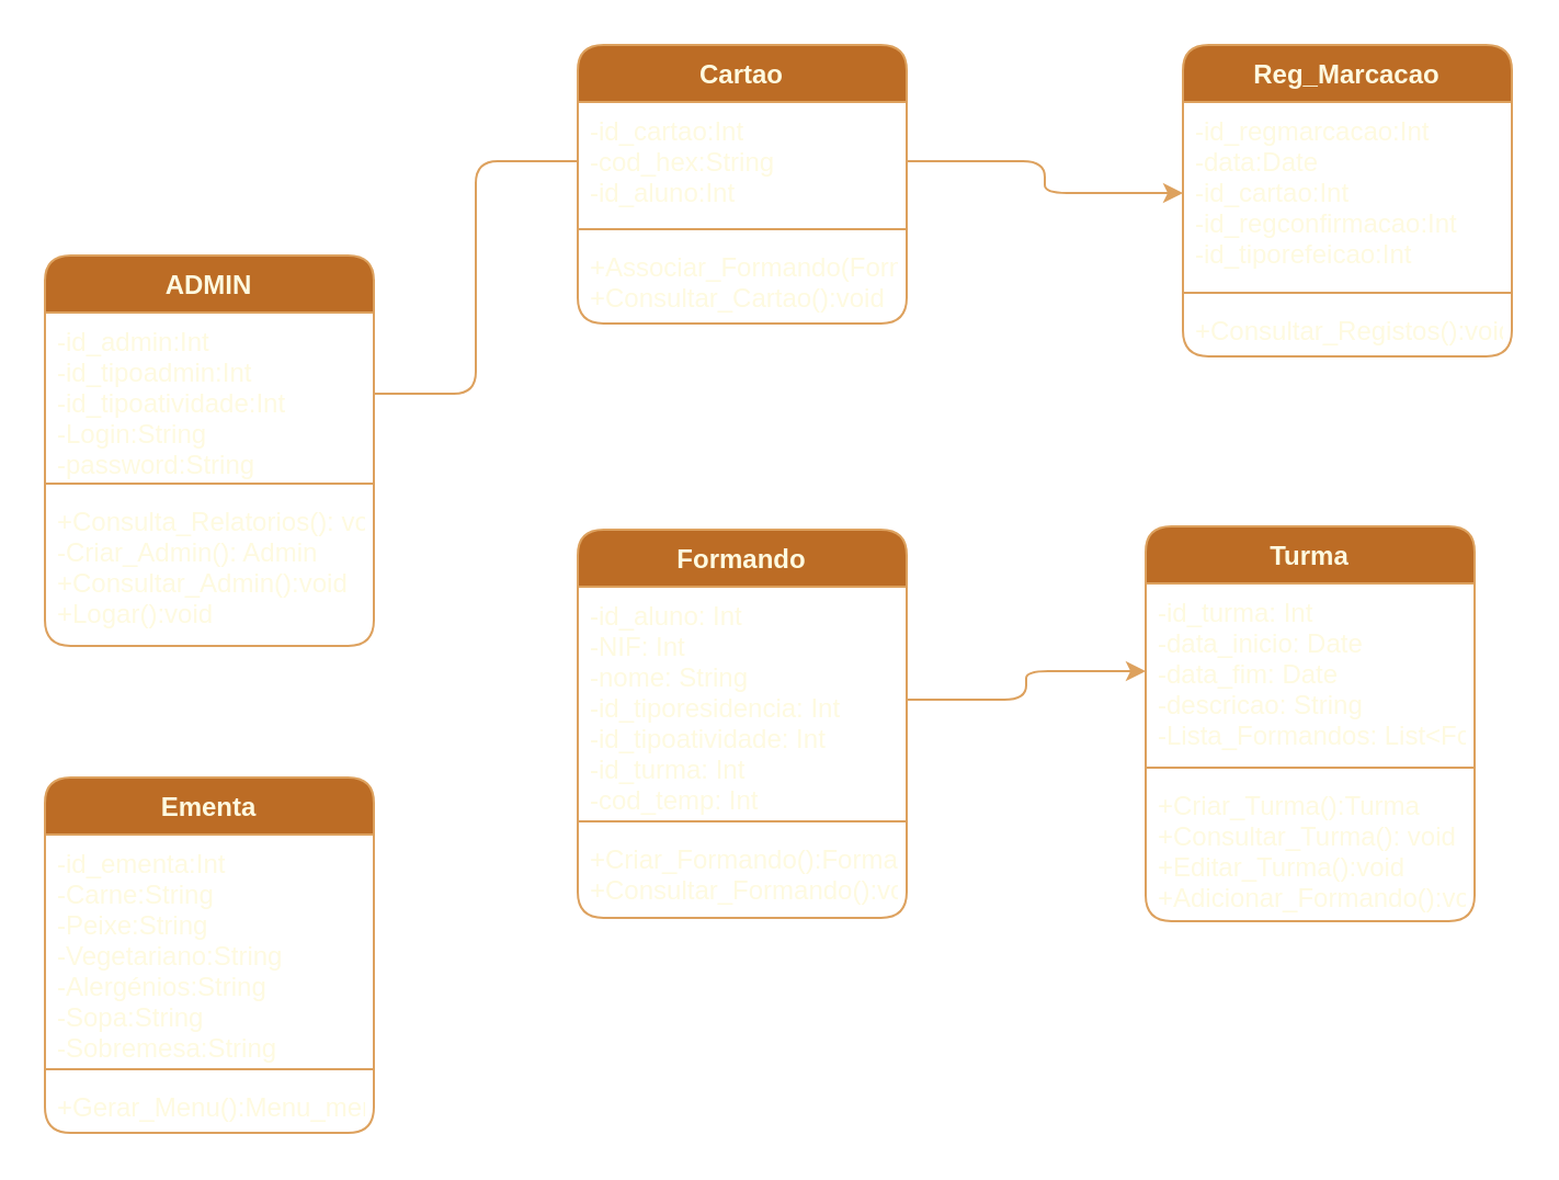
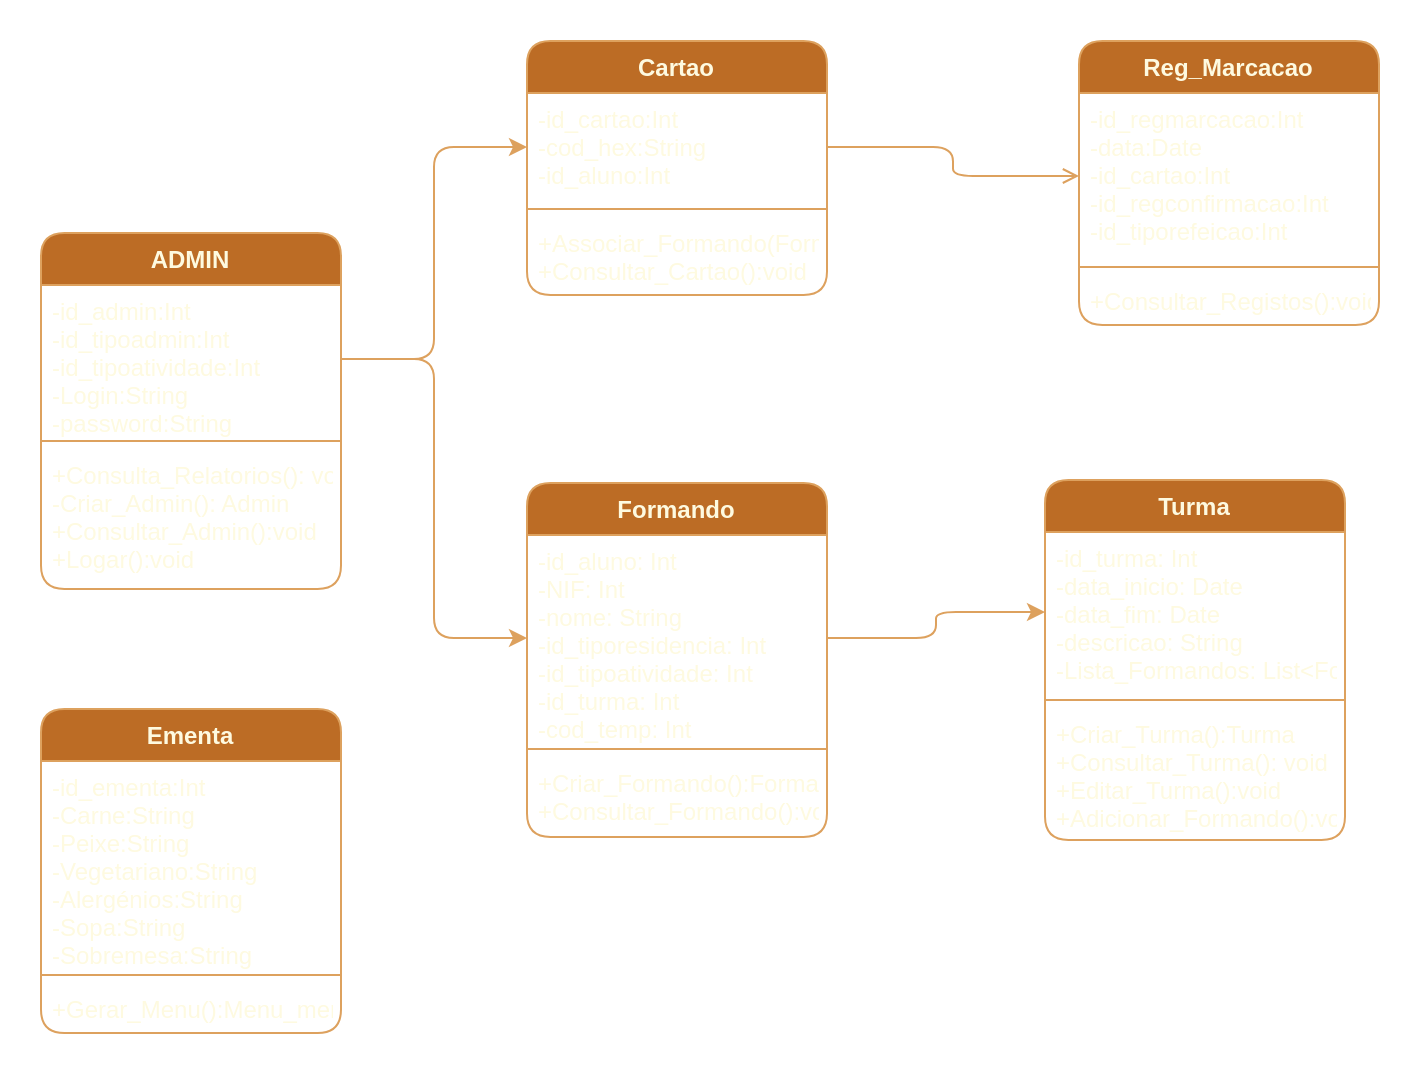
  <mxCell id="0" />
  <mxCell id="1" parent="0" />
  <mxCell id="2" value="Formando" style="swimlane;fontStyle=1;align=center;verticalAlign=top;childLayout=stackLayout;horizontal=1;startSize=26;horizontalStack=0;resizeParent=1;resizeParentMax=0;resizeLast=0;collapsible=1;marginBottom=0;rotation=0;labelBackgroundColor=none;fillColor=#BC6C25;strokeColor=#DDA15E;fontColor=#FEFAE0;rounded=1;" parent="1" vertex="1"><mxGeometry x="263" y="241" width="150" height="177" as="geometry" /></mxCell>
  <mxCell id="3" value="-id_aluno: Int&#10;-NIF: Int&#10;-nome: String&#10;-id_tiporesidencia: Int&#10;-id_tipoatividade: Int&#10;-id_turma: Int&#10;-cod_temp: Int&#10;" style="text;strokeColor=none;fillColor=none;align=left;verticalAlign=top;spacingLeft=4;spacingRight=4;overflow=hidden;rotatable=0;points=[[0,0.5],[1,0.5]];portConstraint=eastwest;labelBackgroundColor=none;fontColor=#FEFAE0;rounded=1;" parent="2" vertex="1"><mxGeometry y="26" width="150" height="103" as="geometry" /></mxCell>
  <mxCell id="4" value="" style="line;strokeWidth=1;fillColor=none;align=left;verticalAlign=middle;spacingTop=-1;spacingLeft=3;spacingRight=3;rotatable=0;labelPosition=right;points=[];portConstraint=eastwest;strokeColor=#DDA15E;labelBackgroundColor=none;fontColor=#FEFAE0;rounded=1;" parent="2" vertex="1"><mxGeometry y="129" width="150" height="8" as="geometry" /></mxCell>
  <mxCell id="5" value="+Criar_Formando():Formando&#10;+Consultar_Formando():void&#10;" style="text;strokeColor=none;fillColor=none;align=left;verticalAlign=top;spacingLeft=4;spacingRight=4;overflow=hidden;rotatable=0;points=[[0,0.5],[1,0.5]];portConstraint=eastwest;labelBackgroundColor=none;fontColor=#FEFAE0;rounded=1;" parent="2" vertex="1"><mxGeometry y="137" width="150" height="40" as="geometry" /></mxCell>
  <mxCell id="6" value="ADMIN" style="swimlane;fontStyle=1;align=center;verticalAlign=top;childLayout=stackLayout;horizontal=1;startSize=26;horizontalStack=0;resizeParent=1;resizeParentMax=0;resizeLast=0;collapsible=1;marginBottom=0;rotation=0;fillColor=#BC6C25;fontColor=#FEFAE0;strokeColor=#DDA15E;labelBackgroundColor=none;rounded=1;" parent="1" vertex="1"><mxGeometry x="20" y="116" width="150" height="178" as="geometry" /></mxCell>
  <mxCell id="7" value="-id_admin:Int&#10;-id_tipoadmin:Int&#10;-id_tipoatividade:Int&#10;-Login:String&#10;-password:String" style="text;strokeColor=none;fillColor=none;align=left;verticalAlign=top;spacingLeft=4;spacingRight=4;overflow=hidden;rotatable=0;points=[[0,0.5],[1,0.5]];portConstraint=eastwest;labelBackgroundColor=none;fontColor=#FEFAE0;rounded=1;" parent="6" vertex="1"><mxGeometry y="26" width="150" height="74" as="geometry" /></mxCell>
  <mxCell id="8" value="" style="line;strokeWidth=1;fillColor=none;align=left;verticalAlign=middle;spacingTop=-1;spacingLeft=3;spacingRight=3;rotatable=0;labelPosition=right;points=[];portConstraint=eastwest;strokeColor=#DDA15E;labelBackgroundColor=none;fontColor=#FEFAE0;rounded=1;" parent="6" vertex="1"><mxGeometry y="100" width="150" height="8" as="geometry" /></mxCell>
  <mxCell id="9" value="+Consulta_Relatorios(): void&#10;-Criar_Admin(): Admin&#10;+Consultar_Admin():void&#10;+Logar():void" style="text;strokeColor=none;fillColor=none;align=left;verticalAlign=top;spacingLeft=4;spacingRight=4;overflow=hidden;rotatable=0;points=[[0,0.5],[1,0.5]];portConstraint=eastwest;labelBackgroundColor=none;fontColor=#FEFAE0;rounded=1;" parent="6" vertex="1"><mxGeometry y="108" width="150" height="70" as="geometry" /></mxCell>
  <mxCell id="10" value="Ementa" style="swimlane;fontStyle=1;align=center;verticalAlign=top;childLayout=stackLayout;horizontal=1;startSize=26;horizontalStack=0;resizeParent=1;resizeParentMax=0;resizeLast=0;collapsible=1;marginBottom=0;rotation=0;glass=0;rounded=1;shadow=0;labelBackgroundColor=none;fillColor=#BC6C25;strokeColor=#DDA15E;fontColor=#FEFAE0;" parent="1" vertex="1"><mxGeometry x="20" y="354" width="150" height="162" as="geometry" /></mxCell>
  <mxCell id="11" value="-id_ementa:Int&#10;-Carne:String&#10;-Peixe:String&#10;-Vegetariano:String&#10;-Alergénios:String&#10;-Sopa:String&#10;-Sobremesa:String" style="text;strokeColor=none;fillColor=none;align=left;verticalAlign=top;spacingLeft=4;spacingRight=4;overflow=hidden;rotatable=0;points=[[0,0.5],[1,0.5]];portConstraint=eastwest;labelBackgroundColor=none;fontColor=#FEFAE0;rounded=1;" parent="10" vertex="1"><mxGeometry y="26" width="150" height="103" as="geometry" /></mxCell>
  <mxCell id="12" value="" style="line;strokeWidth=1;fillColor=none;align=left;verticalAlign=middle;spacingTop=-1;spacingLeft=3;spacingRight=3;rotatable=0;labelPosition=right;points=[];portConstraint=eastwest;strokeColor=#DDA15E;labelBackgroundColor=none;fontColor=#FEFAE0;rounded=1;" parent="10" vertex="1"><mxGeometry y="129" width="150" height="8" as="geometry" /></mxCell>
  <mxCell id="13" value="+Gerar_Menu():Menu_mensal" style="text;strokeColor=none;fillColor=none;align=left;verticalAlign=top;spacingLeft=4;spacingRight=4;overflow=hidden;rotatable=0;points=[[0,0.5],[1,0.5]];portConstraint=eastwest;labelBackgroundColor=none;fontColor=#FEFAE0;rounded=1;" parent="10" vertex="1"><mxGeometry y="137" width="150" height="25" as="geometry" /></mxCell>
  <mxCell id="14" value="Turma" style="swimlane;fontStyle=1;align=center;verticalAlign=top;childLayout=stackLayout;horizontal=1;startSize=26;horizontalStack=0;resizeParent=1;resizeParentMax=0;resizeLast=0;collapsible=1;marginBottom=0;rotation=0;labelBackgroundColor=none;fillColor=#BC6C25;strokeColor=#DDA15E;fontColor=#FEFAE0;rounded=1;" parent="1" vertex="1"><mxGeometry x="522" y="239.5" width="150" height="180" as="geometry" /></mxCell>
  <mxCell id="15" value="-id_turma: Int&#10;-data_inicio: Date&#10;-data_fim: Date&#10;-descricao: String&#10;-Lista_Formandos: List&lt;Formando&gt;" style="text;strokeColor=none;fillColor=none;align=left;verticalAlign=top;spacingLeft=4;spacingRight=4;overflow=hidden;rotatable=0;points=[[0,0.5],[1,0.5]];portConstraint=eastwest;labelBackgroundColor=none;fontColor=#FEFAE0;rounded=1;" parent="14" vertex="1"><mxGeometry y="26" width="150" height="80" as="geometry" /></mxCell>
  <mxCell id="16" value="" style="line;strokeWidth=1;fillColor=none;align=left;verticalAlign=middle;spacingTop=-1;spacingLeft=3;spacingRight=3;rotatable=0;labelPosition=right;points=[];portConstraint=eastwest;strokeColor=#DDA15E;labelBackgroundColor=none;fontColor=#FEFAE0;rounded=1;" parent="14" vertex="1"><mxGeometry y="106" width="150" height="8" as="geometry" /></mxCell>
  <mxCell id="17" value="+Criar_Turma():Turma&#10;+Consultar_Turma(): void&#10;+Editar_Turma():void&#10;+Adicionar_Formando():void" style="text;strokeColor=none;fillColor=none;align=left;verticalAlign=top;spacingLeft=4;spacingRight=4;overflow=hidden;rotatable=0;points=[[0,0.5],[1,0.5]];portConstraint=eastwest;labelBackgroundColor=none;fontColor=#FEFAE0;rounded=1;" parent="14" vertex="1"><mxGeometry y="114" width="150" height="66" as="geometry" /></mxCell>
  <mxCell id="18" value="Cartao" style="swimlane;fontStyle=1;align=center;verticalAlign=top;childLayout=stackLayout;horizontal=1;startSize=26;horizontalStack=0;resizeParent=1;resizeParentMax=0;resizeLast=0;collapsible=1;marginBottom=0;rotation=0;labelBackgroundColor=none;fillColor=#BC6C25;strokeColor=#DDA15E;fontColor=#FEFAE0;rounded=1;" parent="1" vertex="1"><mxGeometry x="263" y="20" width="150" height="127" as="geometry" /></mxCell>
  <mxCell id="19" value="-id_cartao:Int&#10;-cod_hex:String&#10;-id_aluno:Int" style="text;strokeColor=none;fillColor=none;align=left;verticalAlign=top;spacingLeft=4;spacingRight=4;overflow=hidden;rotatable=0;points=[[0,0.5],[1,0.5]];portConstraint=eastwest;labelBackgroundColor=none;fontColor=#FEFAE0;rounded=1;" parent="18" vertex="1"><mxGeometry y="26" width="150" height="54" as="geometry" /></mxCell>
  <mxCell id="20" value="" style="line;strokeWidth=1;fillColor=none;align=left;verticalAlign=middle;spacingTop=-1;spacingLeft=3;spacingRight=3;rotatable=0;labelPosition=right;points=[];portConstraint=eastwest;strokeColor=#DDA15E;labelBackgroundColor=none;fontColor=#FEFAE0;rounded=1;" parent="18" vertex="1"><mxGeometry y="80" width="150" height="8" as="geometry" /></mxCell>
  <mxCell id="21" value="+Associar_Formando(Formando):void&#10;+Consultar_Cartao():void" style="text;strokeColor=none;fillColor=none;align=left;verticalAlign=top;spacingLeft=4;spacingRight=4;overflow=hidden;rotatable=0;points=[[0,0.5],[1,0.5]];portConstraint=eastwest;labelBackgroundColor=none;fontColor=#FEFAE0;rounded=1;" parent="18" vertex="1"><mxGeometry y="88" width="150" height="39" as="geometry" /></mxCell>
  <mxCell id="22" value="Reg_Marcacao" style="swimlane;fontStyle=1;align=center;verticalAlign=top;childLayout=stackLayout;horizontal=1;startSize=26;horizontalStack=0;resizeParent=1;resizeParentMax=0;resizeLast=0;collapsible=1;marginBottom=0;rotation=0;labelBackgroundColor=none;fillColor=#BC6C25;strokeColor=#DDA15E;fontColor=#FEFAE0;rounded=1;" parent="1" vertex="1"><mxGeometry x="539" y="20" width="150" height="142" as="geometry" /></mxCell>
  <mxCell id="23" value="-id_regmarcacao:Int&#10;-data:Date&#10;-id_cartao:Int&#10;-id_regconfirmacao:Int&#10;-id_tiporefeicao:Int" style="text;strokeColor=none;fillColor=none;align=left;verticalAlign=top;spacingLeft=4;spacingRight=4;overflow=hidden;rotatable=0;points=[[0,0.5],[1,0.5]];portConstraint=eastwest;labelBackgroundColor=none;fontColor=#FEFAE0;rounded=1;" parent="22" vertex="1"><mxGeometry y="26" width="150" height="83" as="geometry" /></mxCell>
  <mxCell id="24" value="" style="line;strokeWidth=1;fillColor=none;align=left;verticalAlign=middle;spacingTop=-1;spacingLeft=3;spacingRight=3;rotatable=0;labelPosition=right;points=[];portConstraint=eastwest;strokeColor=#DDA15E;labelBackgroundColor=none;fontColor=#FEFAE0;rounded=1;" parent="22" vertex="1"><mxGeometry y="109" width="150" height="8" as="geometry" /></mxCell>
  <mxCell id="25" value="+Consultar_Registos():void" style="text;strokeColor=none;fillColor=none;align=left;verticalAlign=top;spacingLeft=4;spacingRight=4;overflow=hidden;rotatable=0;points=[[0,0.5],[1,0.5]];portConstraint=eastwest;labelBackgroundColor=none;fontColor=#FEFAE0;rounded=1;" parent="22" vertex="1"><mxGeometry y="117" width="150" height="25" as="geometry" /></mxCell>
- <mxCell id="27" style="edgeStyle=orthogonalEdgeStyle;rounded=1;orthogonalLoop=1;jettySize=auto;html=1;fontFamily=Helvetica;fontSize=12;fontColor=default;startSize=26;labelBackgroundColor=none;strokeColor=#DDA15E;endArrow=none;" edge="1" parent="1" source="7" target="19"><mxGeometry relative="1" as="geometry" /></mxCell>
+ <mxCell id="26" style="edgeStyle=orthogonalEdgeStyle;rounded=1;orthogonalLoop=1;jettySize=auto;html=1;fontFamily=Helvetica;fontSize=12;fontColor=default;startSize=26;labelBackgroundColor=none;strokeColor=#DDA15E;" edge="1" parent="1" source="7" target="3"><mxGeometry relative="1" as="geometry" /></mxCell>
+ <mxCell id="27" style="edgeStyle=orthogonalEdgeStyle;rounded=1;orthogonalLoop=1;jettySize=auto;html=1;fontFamily=Helvetica;fontSize=12;fontColor=default;startSize=26;labelBackgroundColor=none;strokeColor=#DDA15E;" edge="1" parent="1" source="7" target="19"><mxGeometry relative="1" as="geometry" /></mxCell>
  <mxCell id="28" value="" style="edgeStyle=orthogonalEdgeStyle;rounded=1;orthogonalLoop=1;jettySize=auto;html=1;fontFamily=Helvetica;fontSize=12;fontColor=default;startSize=26;labelBackgroundColor=none;strokeColor=#DDA15E;" edge="1" parent="1" source="3" target="15"><mxGeometry relative="1" as="geometry" /></mxCell>
- <mxCell id="29" value="" style="edgeStyle=orthogonalEdgeStyle;rounded=1;orthogonalLoop=1;jettySize=auto;html=1;fontFamily=Helvetica;fontSize=12;fontColor=default;startSize=26;labelBackgroundColor=none;strokeColor=#DDA15E;" edge="1" parent="1" source="19" target="23"><mxGeometry relative="1" as="geometry" /></mxCell>
+ <mxCell id="29" value="" style="edgeStyle=orthogonalEdgeStyle;rounded=1;orthogonalLoop=1;jettySize=auto;html=1;fontFamily=Helvetica;fontSize=12;fontColor=default;startSize=26;labelBackgroundColor=none;strokeColor=#DDA15E;endArrow=open;" edge="1" parent="1" source="19" target="23"><mxGeometry relative="1" as="geometry" /></mxCell>
